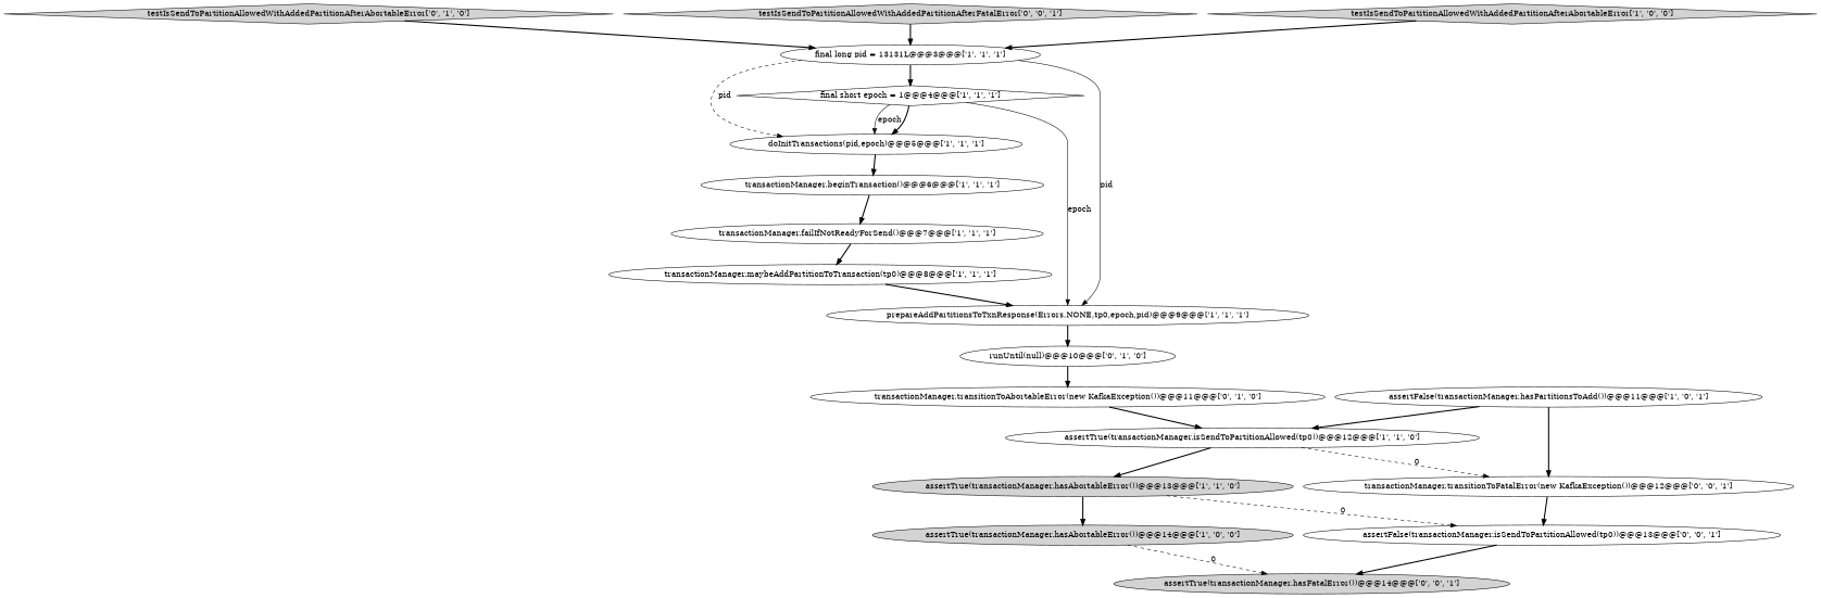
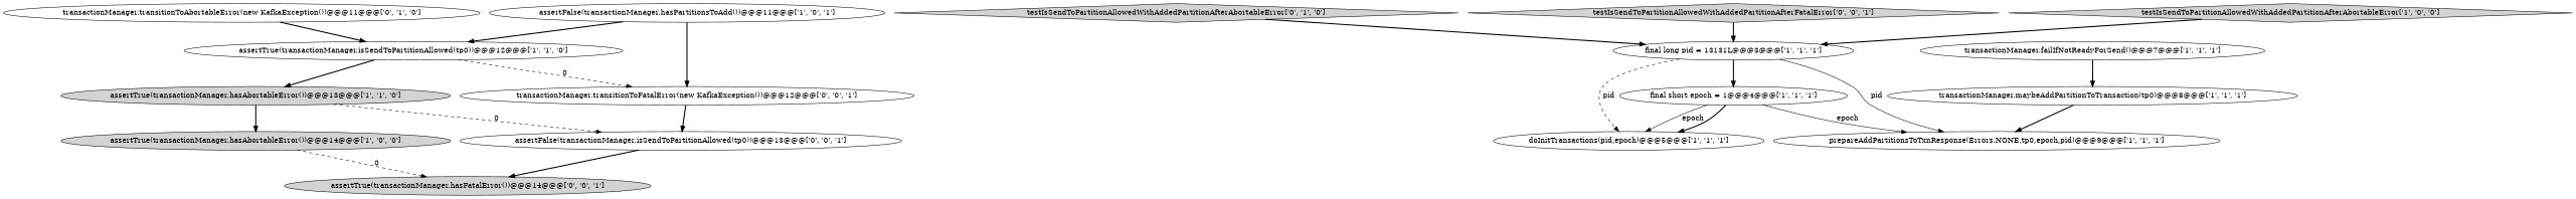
  digraph {
    node [fillcolor=white shape=ellipse style=filled]
    edge [style=bold]
    n1 [fillcolor=lightgray label="assertTrue(transactionManager.hasFatalError())@@@14@@@['0', '0', '1']"]
-   n2 [label="transactionManager.beginTransaction()@@@6@@@['1', '1', '1']"]
    n3 [label="transactionManager.failIfNotReadyForSend()@@@7@@@['1', '1', '1']"]
    n4 [label="transactionManager.maybeAddPartitionToTransaction(tp0)@@@8@@@['1', '1', '1']"]
    n5 [label="prepareAddPartitionsToTxnResponse(Errors.NONE,tp0,epoch,pid)@@@9@@@['1', '1', '1']"]
-   n6 [label="runUntil(null)@@@10@@@['0', '1', '0']"]
    n7 [label="transactionManager.transitionToAbortableError(new KafkaException())@@@11@@@['0', '1', '0']"]
    n8 [label="assertTrue(transactionManager.isSendToPartitionAllowed(tp0))@@@12@@@['1', '1', '0']"]
    n9 [fillcolor=lightgray label="testIsSendToPartitionAllowedWithAddedPartitionAfterAbortableError['0', '1', '0']" shape=diamond]
    n10 [label="final long pid = 13131L@@@3@@@['1', '1', '1']"]
    n11 [label="doInitTransactions(pid,epoch)@@@5@@@['1', '1', '1']"]
-   n12 [label="final short epoch = 1@@@4@@@['1', '1', '1']" shape=diamond]
+   n12 [label="final short epoch = 1@@@4@@@['1', '1', '1']"]
    n13 [fillcolor=lightgray label="testIsSendToPartitionAllowedWithAddedPartitionAfterFatalError['0', '0', '1']" shape=diamond]
    n14 [fillcolor=lightgray label="testIsSendToPartitionAllowedWithAddedPartitionAfterAbortableError['1', '0', '0']" shape=diamond]
    n15 [label="assertFalse(transactionManager.hasPartitionsToAdd())@@@11@@@['1', '0', '1']"]
    n16 [label="transactionManager.transitionToFatalError(new KafkaException())@@@12@@@['0', '0', '1']"]
    n17 [fillcolor=lightgray label="assertTrue(transactionManager.hasAbortableError())@@@14@@@['1', '0', '0']"]
    n18 [fillcolor=lightgray label="assertTrue(transactionManager.hasAbortableError())@@@13@@@['1', '1', '0']"]
    n19 [label="assertFalse(transactionManager.isSendToPartitionAllowed(tp0))@@@13@@@['0', '0', '1']"]
-   n2 -> n3
    n3 -> n4
    n4 -> n5
-   n5 -> n6
-   n6 -> n7
    n7 -> n8
    n8 -> n16 [label=0 style=dashed]
    n8 -> n18
    n9 -> n10
    n10 -> n5 [label=pid style=solid]
    n10 -> n11 [label=pid style=dashed]
    n10 -> n12
-   n11 -> n2
    n12 -> n5 [label=epoch style=solid]
    n12 -> n11 [label=epoch style=solid]
    n12 -> n11
    n13 -> n10
    n14 -> n10
    n15 -> n8
    n15 -> n16
    n16 -> n19
    n17 -> n1 [label=0 style=dashed]
    n18 -> n17
    n18 -> n19 [label=0 style=dashed]
    n19 -> n1
  }
